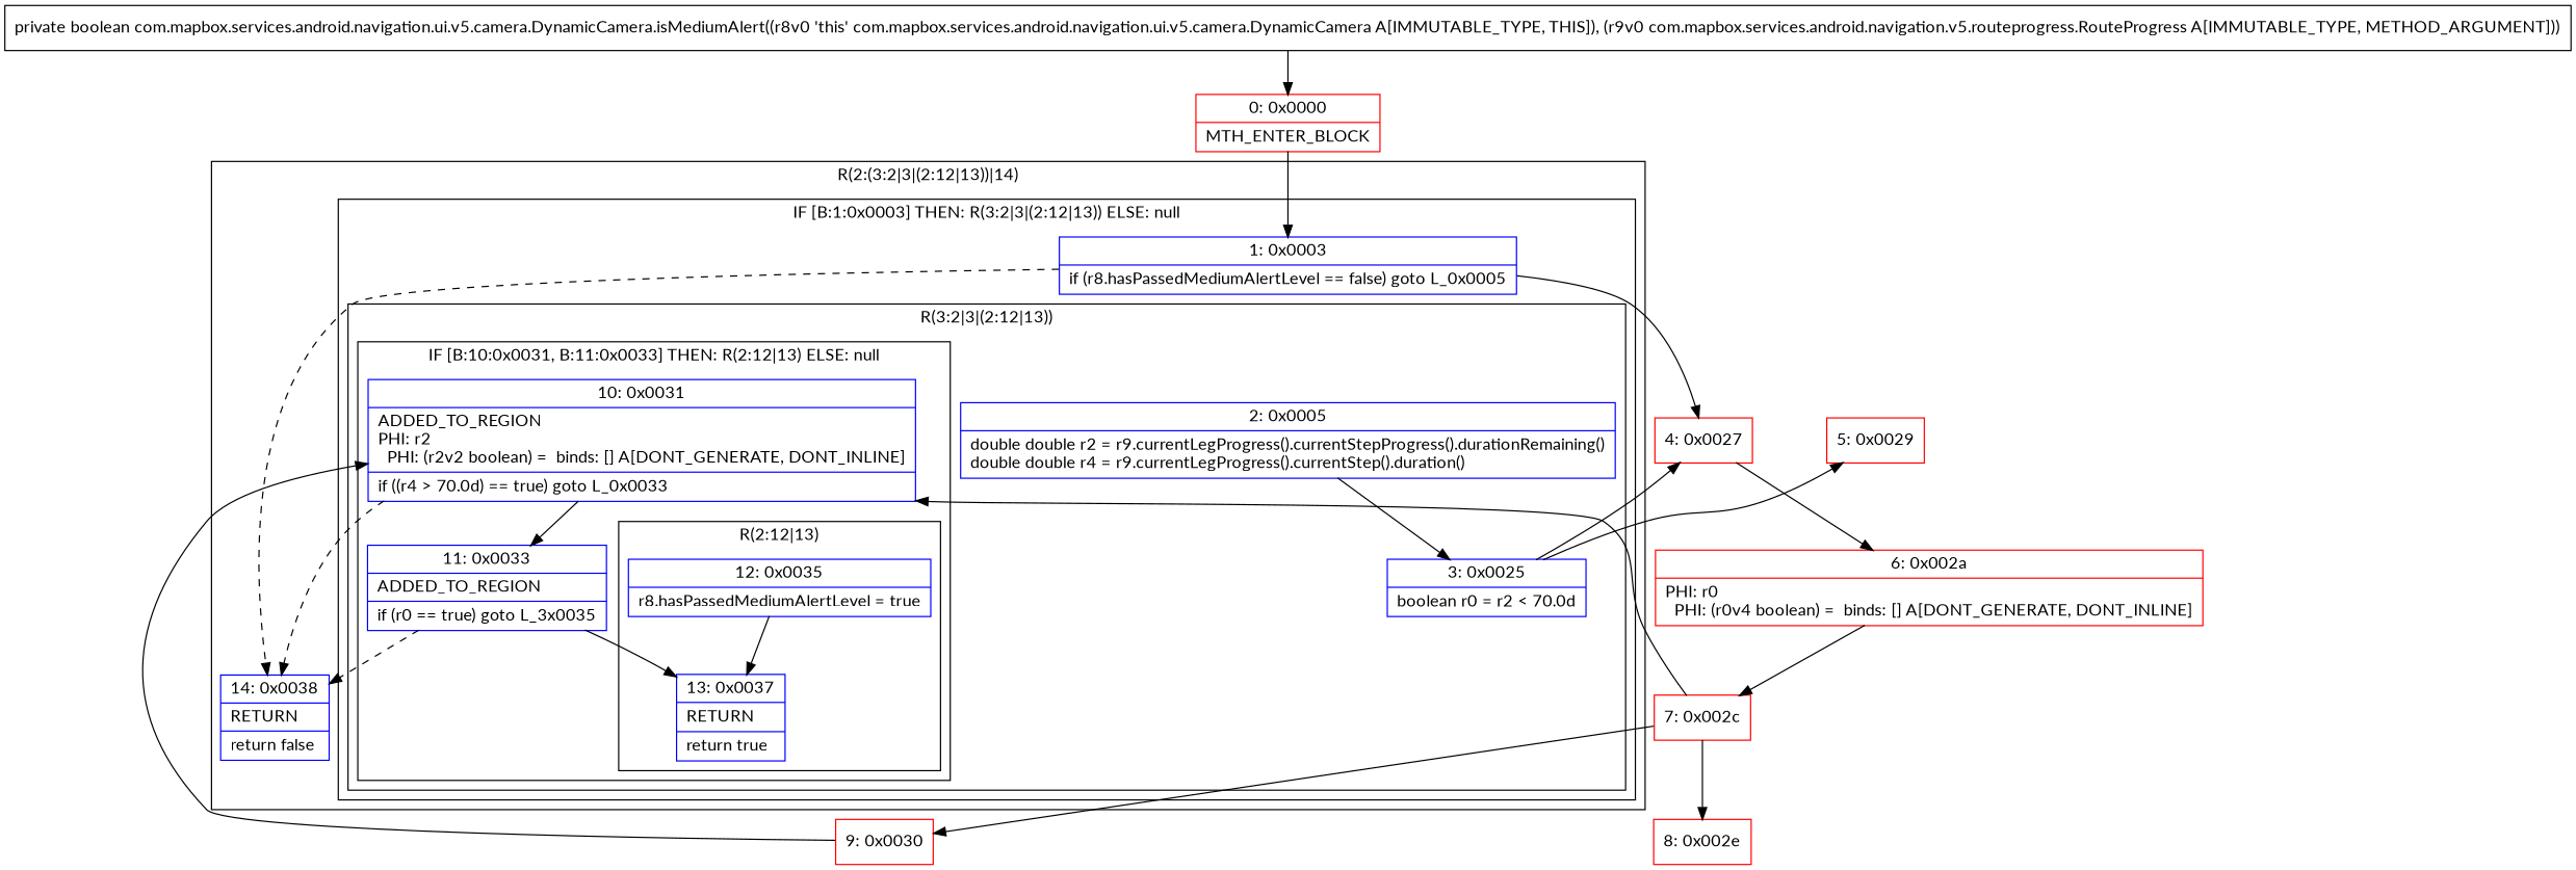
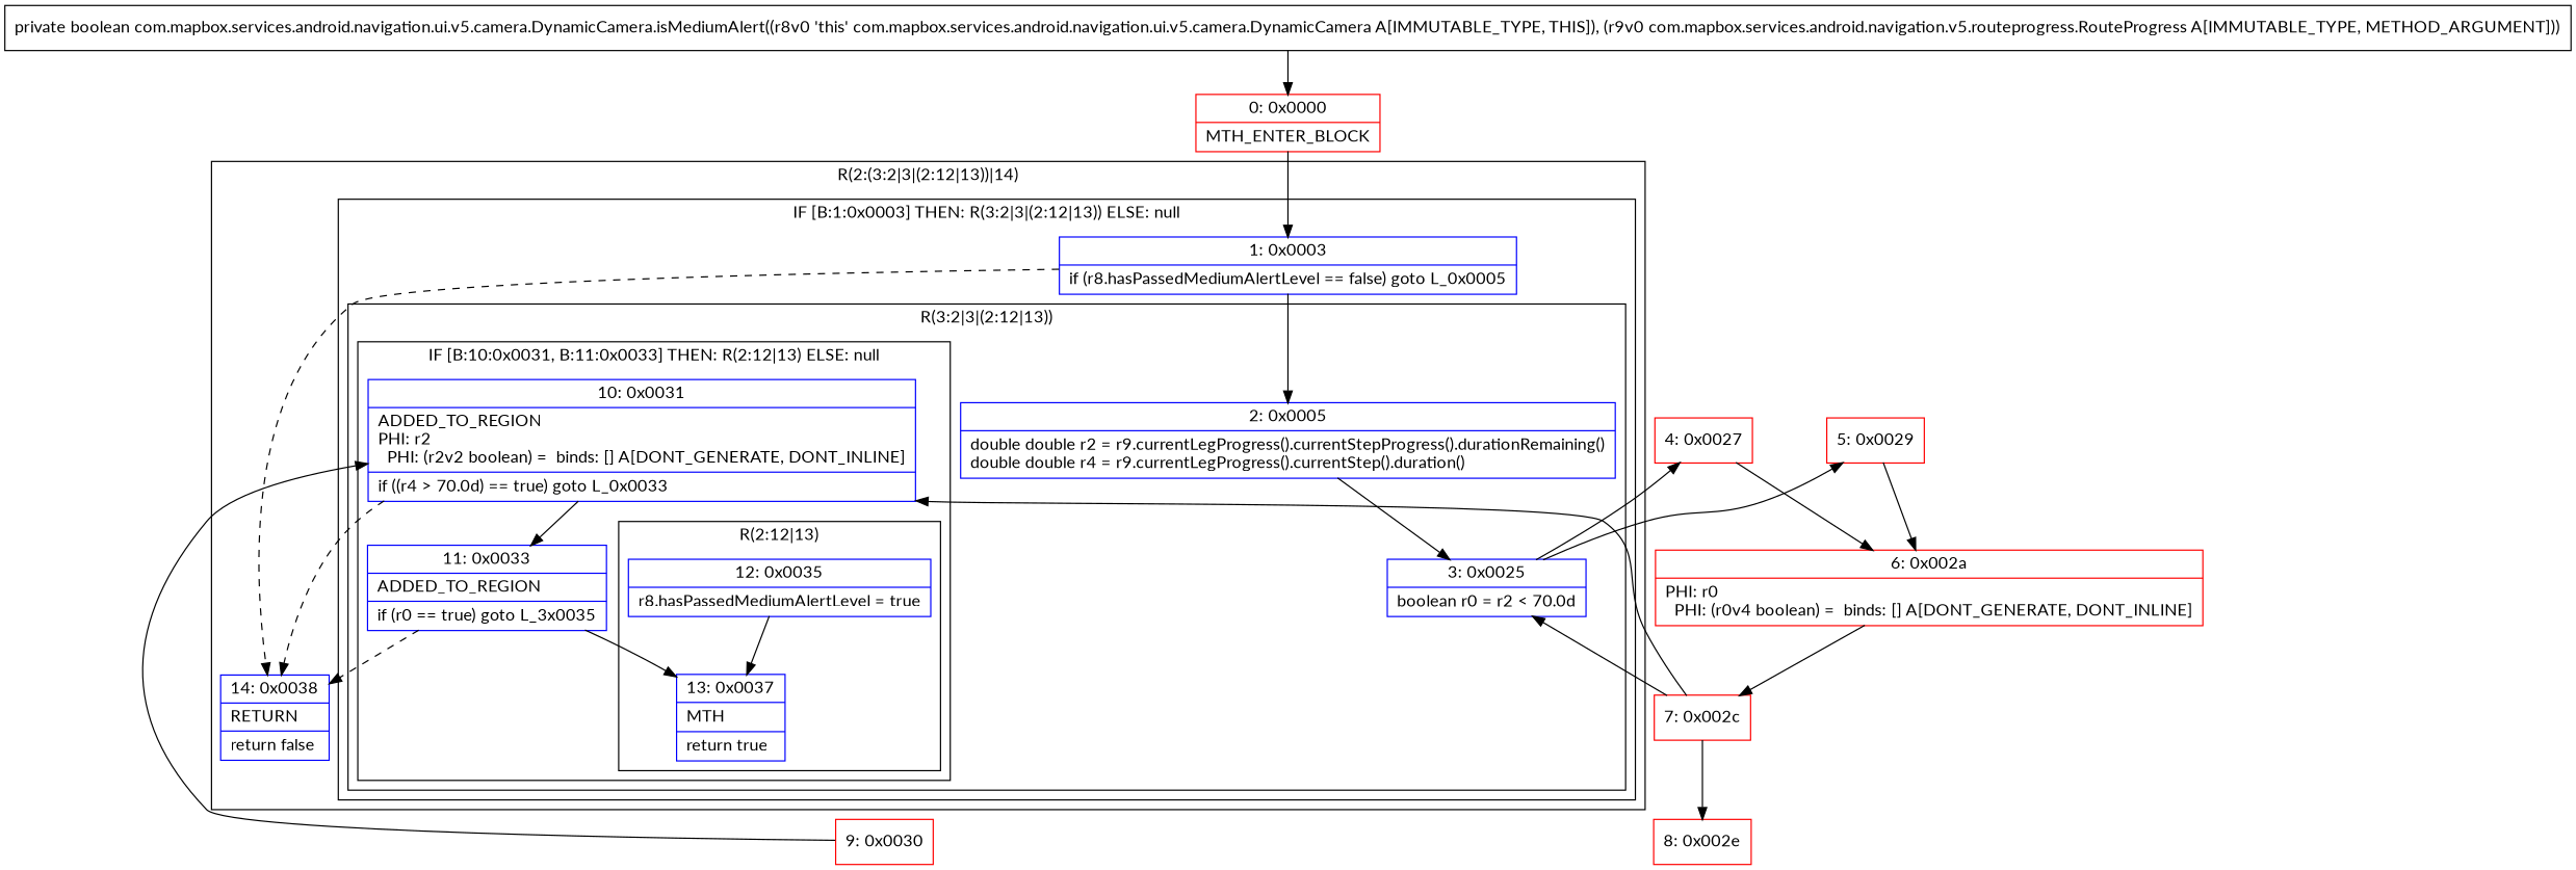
  digraph {
    fontname=Lato
    node [color=blue fontname=Lato shape=record]
    edge [fontname=Lato]
    n1 [label="{12\:\ 0x0035|r8.hasPassedMediumAlertLevel = true\l}"]
-   n2 [label="{13\:\ 0x0037|RETURN\l|return true\l}"]
+   n2 [label="{13\:\ 0x0037|MTH\l|return true\l}"]
    n3 [label="{10\:\ 0x0031|ADDED_TO_REGION\lPHI: r2 \l  PHI: (r2v2 boolean) =  binds: [] A[DONT_GENERATE, DONT_INLINE]\l|if ((r4 \> 70.0d) == true) goto L_0x0033\l}"]
    n4 [label="{11\:\ 0x0033|ADDED_TO_REGION\l|if (r0 == true) goto L_3x0035\l}"]
    n5 [label="{2\:\ 0x0005|double double r2 = r9.currentLegProgress().currentStepProgress().durationRemaining()\ldouble double r4 = r9.currentLegProgress().currentStep().duration()\l}"]
    n6 [label="{3\:\ 0x0025|boolean r0 = r2 \< 70.0d\l}"]
    n7 [label="{1\:\ 0x0003|if (r8.hasPassedMediumAlertLevel == false) goto L_0x0005\l}"]
    n8 [label="{14\:\ 0x0038|RETURN\l|return false\l}"]
    n9 [color=red label="{4\:\ 0x0027}"]
    n10 [color=red label="{5\:\ 0x0029}"]
    n11 [color=red label="{6\:\ 0x002a|PHI: r0 \l  PHI: (r0v4 boolean) =  binds: [] A[DONT_GENERATE, DONT_INLINE]\l}"]
    n12 [color=red label="{0\:\ 0x0000|MTH_ENTER_BLOCK\l}"]
    n13 [color=red label="{7\:\ 0x002c}"]
    n14 [color=red label="{8\:\ 0x002e}"]
    n15 [color=red label="{9\:\ 0x0030}"]
    n16 [label="{private boolean com.mapbox.services.android.navigation.ui.v5.camera.DynamicCamera.isMediumAlert((r8v0 'this' com.mapbox.services.android.navigation.ui.v5.camera.DynamicCamera A[IMMUTABLE_TYPE, THIS]), (r9v0 com.mapbox.services.android.navigation.v5.routeprogress.RouteProgress A[IMMUTABLE_TYPE, METHOD_ARGUMENT])) }" color=""]
    subgraph cluster_1 {
      label="R(2:(3:2|3|(2:12|13))|14)"
      n8
      subgraph cluster_2 {
        label="IF [B:1:0x0003] THEN: R(3:2|3|(2:12|13)) ELSE: null"
        n7
        subgraph cluster_3 {
          label="R(3:2|3|(2:12|13))"
          n5
          n6
          subgraph cluster_4 {
            label="IF [B:10:0x0031, B:11:0x0033] THEN: R(2:12|13) ELSE: null"
            n3
            n4
            subgraph cluster_5 {
              label="R(2:12|13)"
              n1
              n2
            }
          }
        }
      }
    }
    n1 -> n2
    n3 -> n4
    n3 -> n8 [style=dashed]
    n4 -> n2
    n4 -> n8 [style=dashed]
    n5 -> n6
    n6 -> n9
    n6 -> n10
-   n7 -> n9
+   n7 -> n5
    n7 -> n8 [style=dashed]
    n9 -> n11
+   n10 -> n11
    n11 -> n13
    n12 -> n7
    n13 -> n3
    n13 -> n14
-   n13 -> n15
+   n13 -> n6
    n15 -> n3
    n16 -> n12
  }
